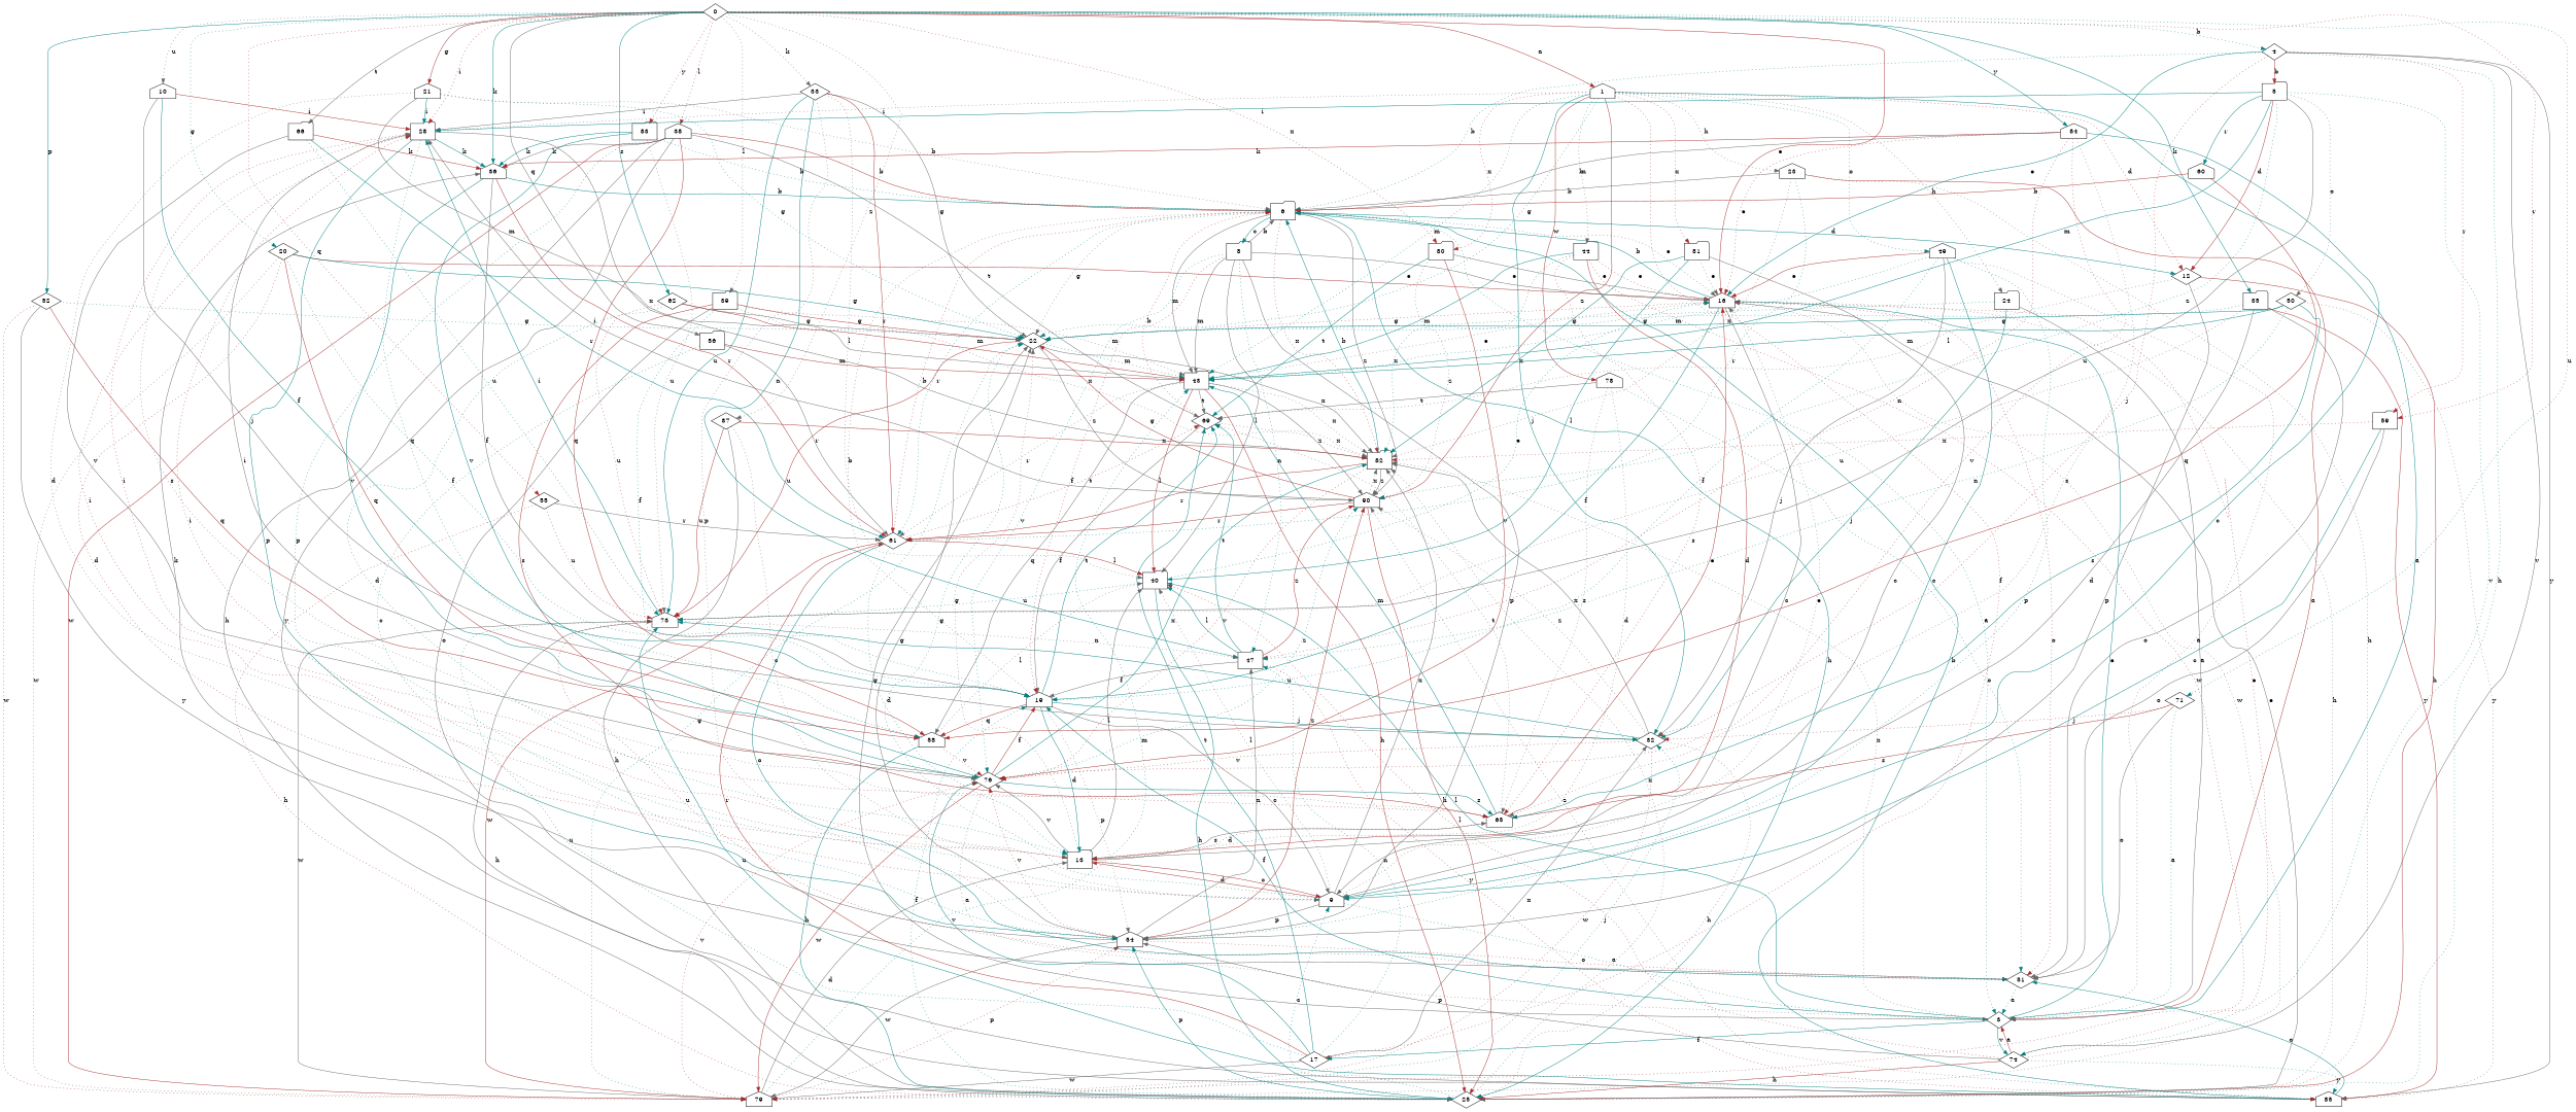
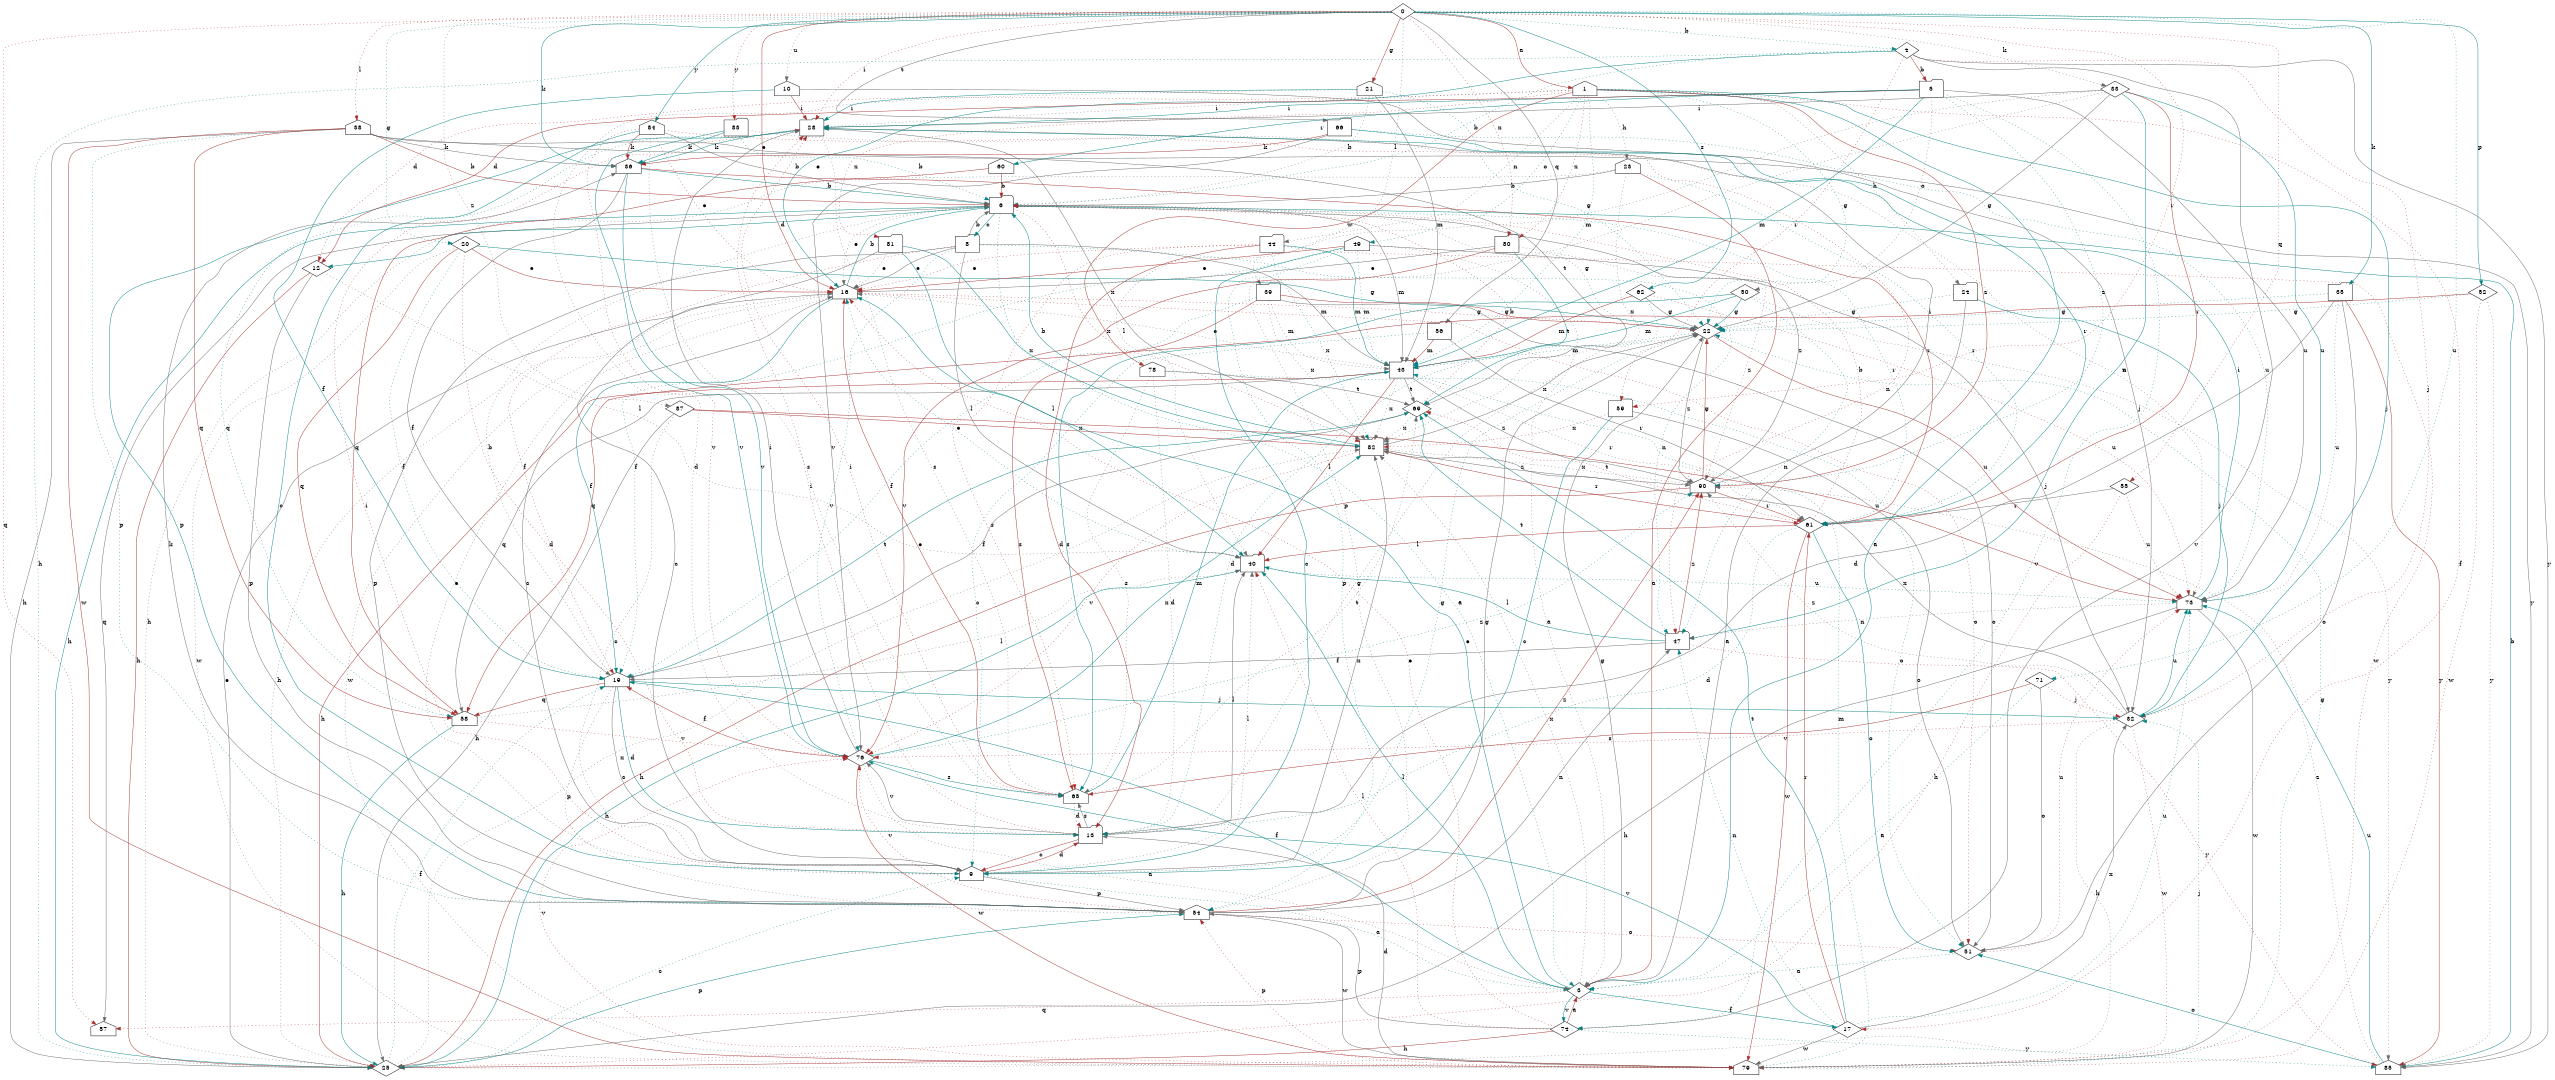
  strict digraph {
    node [shape=house]
    edge [color=gray40 style=solid]
    1
    0 [shape=diamond]
    4 [shape=diamond]
    16
    20 [shape=diamond]
    21
    28 [shape=folder]
    33 [shape=diamond]
    35 [shape=folder]
    36
    38
    39 [shape=folder]
    52 [shape=diamond]
    55 [shape=diamond]
    56 [shape=folder]
+   57
    59 [shape=folder]
    62 [shape=diamond]
    66 [shape=folder]
    n20 [label=10]
    71 [shape=diamond]
    80 [shape=folder]
    83 [shape=folder]
    84
    87 [shape=diamond]
    3 [shape=diamond]
    12 [shape=diamond]
    17 [shape=diamond]
    22 [shape=diamond]
    23
    24 [shape=folder]
    32 [shape=diamond]
    43 [shape=folder]
    44 [shape=folder]
    49
    78
    81 [shape=folder]
    90
    74 [shape=diamond]
    5 [shape=folder]
    6 [shape=folder]
    25 [shape=diamond]
    85
    19
    9
    51 [shape=diamond]
    79
    13 [shape=folder]
    58
    82 [shape=folder]
    54
    65
    40 [shape=folder]
    73
    61 [shape=diamond]
    47 [shape=folder]
    76 [shape=diamond]
    69 [shape=diamond]
    50 [shape=diamond]
    60
    8 [shape=folder]
    1 -> 28 [label=i style=dotted]
    1 -> 80 [color=brown label=x style=dotted]
    1 -> 3 [color=teal label=a]
    1 -> 12 [color=brown label=d style=dotted]
    1 -> 17 [color=brown label=f style=dotted]
    1 -> 22 [color=teal label=g style=dotted]
    1 -> 23 [label=h style=dotted]
    1 -> 24 [label=h style=dotted]
    1 -> 32 [color=teal label=j]
    1 -> 43 [color=teal label=m style=dotted]
    1 -> 44 [label=n style=dotted]
    1 -> 49 [color=teal label=o style=dotted]
    1 -> 78 [color=brown label=w]
    1 -> 81 [color=brown label=x style=dotted]
    1 -> 90 [color=brown label=z]
    0 -> 1 [color=brown label=a]
    0 -> 4 [color=teal label=b style=dotted]
    0 -> 16 [color=brown label=e]
    0 -> 20 [color=teal label=g style=dotted]
    0 -> 21 [color=brown label=g]
    0 -> 28 [color=brown label=i style=dotted]
    0 -> 33 [label=k style=dotted]
    0 -> 35 [color=teal label=k]
    0 -> 36 [color=teal label=k]
    0 -> 38 [color=brown label=l style=dotted]
    0 -> 39 [label=l style=dotted]
    0 -> 52 [color=teal label=p]
    0 -> 55 [color=brown label=q style=dotted]
    0 -> 56 [label=q]
+   0 -> 57 [color=brown label=q style=dotted]
    0 -> 59 [color=brown label=r style=dotted]
    0 -> 62 [color=teal label=s]
    0 -> 66 [label=t]
    0 -> n20 [label=u style=dotted]
    0 -> 71 [color=teal label=u style=dotted]
    0 -> 80 [color=brown label=x style=dotted]
    0 -> 83 [color=brown label=y style=dotted]
    0 -> 84 [color=teal label=y]
    0 -> 87 [label=z style=dotted]
    4 -> 16 [color=teal label=e]
    4 -> 59 [color=brown label=r style=dotted]
    4 -> 32 [color=brown label=j style=dotted]
    4 -> 74 [label=v]
    4 -> 5 [color=brown label=b]
    4 -> 6 [color=teal label=b style=dotted]
    4 -> 25 [color=teal label=h style=dotted]
    4 -> 85 [label=y]
    16 -> 22 [color=brown label=g style=dotted]
    16 -> 6 [color=teal label=b]
    16 -> 25 [label=h style=dotted]
    16 -> 19 [color=teal label=f]
    16 -> 9 [label=c]
    16 -> 51 [color=brown label=o style=dotted]
    16 -> 79 [label=w style=dotted]
    20 -> 16 [color=brown label=e]
    20 -> 22 [color=teal label=g]
    20 -> 19 [color=teal label=f style=dotted]
    20 -> 79 [label=w style=dotted]
    20 -> 13 [color=brown label=d style=dotted]
    20 -> 58 [color=brown label=q]
    21 -> 28 [color=teal label=i]
    21 -> 22 [color=teal label=g style=dotted]
    21 -> 43 [label=m]
    21 -> 6 [label=b style=dotted]
    21 -> 13 [label=d style=dotted]
    28 -> 36 [color=teal label=k]
    28 -> 58 [color=teal label=q style=dotted]
    28 -> 82 [label=x]
    28 -> 54 [color=teal label=p]
    28 -> 65 [label=s style=dotted]
    33 -> 28 [label=i]
    33 -> 22 [label=g]
    33 -> 54 [label=p style=dotted]
    33 -> 40 [label=l style=dotted]
    33 -> 73 [color=teal label=u]
    33 -> 61 [color=brown label=r]
    33 -> 47 [color=teal label=n]
    35 -> 22 [color=teal label=g style=dotted]
    35 -> 85 [color=brown label=y]
    35 -> 51 [label=o]
    35 -> 13 [label=d]
    35 -> 73 [label=u style=dotted]
    36 -> 6 [color=teal label=b]
    36 -> 19 [label=f]
    36 -> 61 [color=brown label=r]
    36 -> 76 [color=teal label=v]
    38 -> 36 [label=k]
    38 -> 6 [color=brown label=b]
    38 -> 25 [label=h]
    38 -> 85 [label=y]
    38 -> 79 [color=brown label=w]
    38 -> 58 [color=brown label=q]
    38 -> 54 [color=teal label=p style=dotted]
    38 -> 69 [label=t]
    39 -> 22 [color=brown label=g]
    39 -> 43 [label=m style=dotted]
    39 -> 19 [color=teal label=f style=dotted]
    39 -> 51 [label=o]
    39 -> 82 [label=x style=dotted]
    39 -> 65 [color=brown label=s]
    52 -> 22 [color=teal label=g style=dotted]
-   52 -> 85 [label=y]
+   52 -> 85 [label=y style=dotted]
    52 -> 79 [color=brown label=w style=dotted]
    52 -> 58 [color=brown label=q]
    55 -> 25 [color=brown label=h style=dotted]
    55 -> 73 [color=brown label=u style=dotted]
    55 -> 61 [label=r]
    56 -> 43 [color=brown label=m]
    56 -> 9 [color=teal label=c style=dotted]
    56 -> 61 [label=r]
    59 -> 9 [color=teal label=c]
    59 -> 51 [label=o]
    59 -> 82 [color=brown label=x style=dotted]
    62 -> 22 [label=g]
    62 -> 43 [color=brown label=m]
    62 -> 13 [color=teal label=d style=dotted]
    62 -> 73 [color=brown label=u style=dotted]
    66 -> 36 [color=brown label=k]
    66 -> 73 [color=teal label=u style=dotted]
    66 -> 61 [color=teal label=r]
    66 -> 76 [label=v]
    n20 -> 28 [color=brown label=i]
    n20 -> 32 [label=j]
    n20 -> 19 [color=teal label=f]
    71 -> 3 [color=teal label=a style=dotted]
    71 -> 32 [color=brown label=j style=dotted]
    71 -> 51 [label=o]
    71 -> 65 [color=brown label=s]
    80 -> 16 [label=e]
    80 -> 90 [label=z style=dotted]
    80 -> 76 [color=brown label=v]
    80 -> 69 [color=teal label=t]
    83 -> 36 [color=teal label=k]
    83 -> 6 [color=teal label=b style=dotted]
    83 -> 73 [label=u style=dotted]
    83 -> 76 [color=teal label=v]
    84 -> 16 [color=brown label=e style=dotted]
    84 -> 36 [color=brown label=k]
    84 -> 6 [label=b]
    84 -> 9 [color=teal label=c]
    84 -> 65 [label=s style=dotted]
    84 -> 47 [color=brown label=n style=dotted]
    84 -> 76 [color=brown label=v style=dotted]
    87 -> 25 [label=h]
    87 -> 9 [label=c style=dotted]
    87 -> 82 [color=brown label=x]
    87 -> 73 [color=brown label=u]
    3 -> 16 [color=teal label=e]
+   3 -> 57 [color=brown label=q style=dotted]
    3 -> 17 [color=teal label=f]
    3 -> 22 [label=g]
    3 -> 74 [color=teal label=v]
    3 -> 19 [color=teal label=f]
    3 -> 82 [label=x style=dotted]
    3 -> 40 [color=teal label=l]
    12 -> 25 [color=brown label=h]
    12 -> 54 [label=p]
-   12 -> 69 [label=l style=dotted]
+   12 -> 40 [label=l style=dotted]
    17 -> 32 [label=x]
    17 -> 79 [label=w]
    17 -> 73 [color=teal label=u style=dotted]
    17 -> 61 [color=brown label=r]
    17 -> 47 [color=teal label=n style=dotted]
    17 -> 76 [color=teal label=v]
    17 -> 69 [color=teal label=t]
    22 -> 43 [color=teal label=m style=dotted]
    22 -> 90 [label=z]
    22 -> 82 [label=x]
    22 -> 73 [color=brown label=u]
    23 -> 3 [color=brown label=a]
    23 -> 6 [label=b]
    23 -> 25 [label=h style=dotted]
    23 -> 82 [label=x style=dotted]
    23 -> 61 [color=teal label=r style=dotted]
    24 -> 3 [label=a]
    24 -> 22 [color=teal label=g style=dotted]
    24 -> 32 [color=teal label=j]
    32 -> 90 [label=z style=dotted]
    32 -> 25 [label=h style=dotted]
    32 -> 79 [color=brown label=w style=dotted]
    32 -> 82 [label=x]
    32 -> 73 [color=teal label=u]
    32 -> 76 [color=brown label=v style=dotted]
    43 -> 16 [label=e style=dotted]
    43 -> 90 [label=z]
    43 -> 25 [color=brown label=h]
    43 -> 58 [label=q]
    43 -> 82 [label=x style=dotted]
    43 -> 40 [color=brown label=l]
    43 -> 61 [label=r style=dotted]
    43 -> 69 [label=t]
    44 -> 16 [color=brown label=e style=dotted]
    44 -> 43 [color=teal label=m]
    44 -> 79 [color=brown label=w style=dotted]
    44 -> 13 [color=brown label=d]
    44 -> 82 [color=teal label=x style=dotted]
    44 -> 65 [color=brown label=s style=dotted]
    49 -> 16 [color=brown label=e]
    49 -> 3 [label=a style=dotted]
    49 -> 32 [label=j]
    49 -> 43 [color=teal label=m style=dotted]
    49 -> 19 [color=teal label=f style=dotted]
    49 -> 9 [color=teal label=c]
    49 -> 54 [color=teal label=p style=dotted]
    78 -> 51 [color=teal label=o style=dotted]
    78 -> 13 [label=d style=dotted]
    78 -> 65 [label=s style=dotted]
    78 -> 69 [label=t]
    81 -> 16 [label=e style=dotted]
    81 -> 9 [label=c]
    81 -> 82 [color=teal label=x]
    81 -> 40 [color=teal label=l]
    90 -> 28 [label=i]
    90 -> 22 [color=brown label=g]
    90 -> 25 [color=brown label=h]
    90 -> 82 [label=x style=dotted]
    90 -> 61 [color=brown label=r]
    74 -> 16 [color=brown label=e style=dotted]
    74 -> 3 [color=brown label=a]
    74 -> 25 [color=brown label=h]
    74 -> 85 [color=teal label=y style=dotted]
    74 -> 54 [label=p]
    74 -> 40 [color=brown label=l style=dotted]
    5 -> 28 [color=teal label=i]
    5 -> 12 [color=brown label=d]
    5 -> 43 [color=teal label=m]
    5 -> 90 [color=teal label=z style=dotted]
    5 -> 74 [color=teal label=v style=dotted]
    5 -> 73 [label=u]
    5 -> 50 [label=o style=dotted]
    5 -> 60 [color=teal label=r]
    6 -> 16 [label=e style=dotted]
+   6 -> 57 [label=q]
    6 -> 3 [color=teal label=a style=dotted]
    6 -> 12 [color=teal label=d]
    6 -> 22 [label=g style=dotted]
    6 -> 43 [label=m]
    6 -> 90 [label=z]
    6 -> 25 [color=teal label=h]
    6 -> 82 [color=brown label=x style=dotted]
    6 -> 61 [color=teal label=r style=dotted]
    6 -> 8 [color=teal label=c]
    25 -> 16 [label=e]
    25 -> 19 [color=teal label=f style=dotted]
    25 -> 9 [color=teal label=c style=dotted]
    25 -> 82 [label=x style=dotted]
    25 -> 54 [color=teal label=p]
    85 -> 90 [label=z style=dotted]
    85 -> 6 [color=teal label=b]
    85 -> 51 [color=teal label=o]
    85 -> 73 [color=teal label=u]
    19 -> 32 [color=teal label=j]
    19 -> 6 [label=b style=dotted]
    19 -> 9 [label=c]
    19 -> 13 [color=teal label=d]
    19 -> 58 [color=brown label=q]
    19 -> 54 [label=p style=dotted]
    19 -> 69 [color=teal label=t]
    9 -> 16 [label=e style=dotted]
    9 -> 28 [color=brown label=i style=dotted]
    9 -> 3 [color=teal label=a style=dotted]
    9 -> 22 [color=teal label=g style=dotted]
    9 -> 13 [color=brown label=d]
    9 -> 82 [label=x]
    9 -> 54 [label=p]
    9 -> 40 [label=l style=dotted]
    51 -> 3 [color=teal label=a style=dotted]
    51 -> 73 [color=brown label=u style=dotted]
    79 -> 22 [color=teal label=g style=dotted]
    79 -> 32 [color=teal label=j style=dotted]
    79 -> 43 [color=teal label=m style=dotted]
    79 -> 13 [label=d]
    79 -> 54 [color=brown label=p style=dotted]
    79 -> 76 [color=brown label=v style=dotted]
    13 -> 28 [color=brown label=i style=dotted]
    13 -> 22 [label=g style=dotted]
    13 -> 9 [color=brown label=c]
    13 -> 65 [label=s]
    13 -> 40 [label=l]
    13 -> 76 [label=v]
    58 -> 25 [color=teal label=h]
    58 -> 40 [label=l style=dotted]
    58 -> 76 [color=brown label=v style=dotted]
    82 -> 90 [label=z]
    82 -> 6 [color=teal label=b]
    82 -> 61 [color=brown label=r]
    82 -> 76 [color=brown label=v style=dotted]
    54 -> 36 [label=k]
    54 -> 22 [label=g]
    54 -> 90 [color=brown label=z]
    54 -> 51 [color=brown label=o style=dotted]
    54 -> 79 [label=w]
    54 -> 47 [label=n]
    54 -> 76 [color=brown label=v style=dotted]
    65 -> 16 [color=brown label=e]
    65 -> 28 [color=brown label=i style=dotted]
    65 -> 43 [color=teal label=m]
    65 -> 13 [color=brown label=d style=dotted]
    65 -> 69 [label=t style=dotted]
    40 -> 16 [color=teal label=e style=dotted]
    40 -> 25 [color=teal label=h]
    40 -> 73 [color=teal label=u style=dotted]
    73 -> 28 [color=teal label=i]
    73 -> 25 [label=h]
    73 -> 79 [label=w]
    73 -> 47 [label=n style=dotted]
    61 -> 6 [color=brown label=b style=dotted]
    61 -> 51 [color=teal label=o]
    61 -> 79 [color=brown label=w]
    61 -> 13 [color=teal label=d style=dotted]
    61 -> 40 [color=brown label=l]
    61 -> 69 [color=brown label=t style=dotted]
    47 -> 90 [color=brown label=z]
    47 -> 85 [color=brown label=y style=dotted]
    47 -> 19 [label=f]
    47 -> 40 [color=teal label=l]
    47 -> 69 [color=teal label=t]
    76 -> 28 [label=i]
    76 -> 3 [label=a style=dotted]
    76 -> 90 [color=teal label=z style=dotted]
    76 -> 19 [color=brown label=f]
    76 -> 79 [color=brown label=w]
    76 -> 82 [color=teal label=x]
    76 -> 65 [color=teal label=s]
    69 -> 6 [color=brown label=b style=dotted]
    69 -> 19 [label=f]
    69 -> 82 [label=x style=dotted]
    50 -> 22 [color=teal label=g]
    50 -> 43 [color=teal label=m]
    50 -> 85 [label=y style=dotted]
    50 -> 65 [color=teal label=s]
    50 -> 47 [color=teal label=n style=dotted]
    60 -> 6 [color=brown label=b]
    60 -> 58 [color=brown label=q]
    8 -> 16 [label=e]
    8 -> 43 [label=m]
    8 -> 6 [label=b]
    8 -> 19 [color=brown label=f style=dotted]
    8 -> 54 [label=p]
    8 -> 40 [label=l]
    8 -> 47 [color=teal label=n style=dotted]
    8 -> 76 [color=teal label=v style=dotted]
  }
